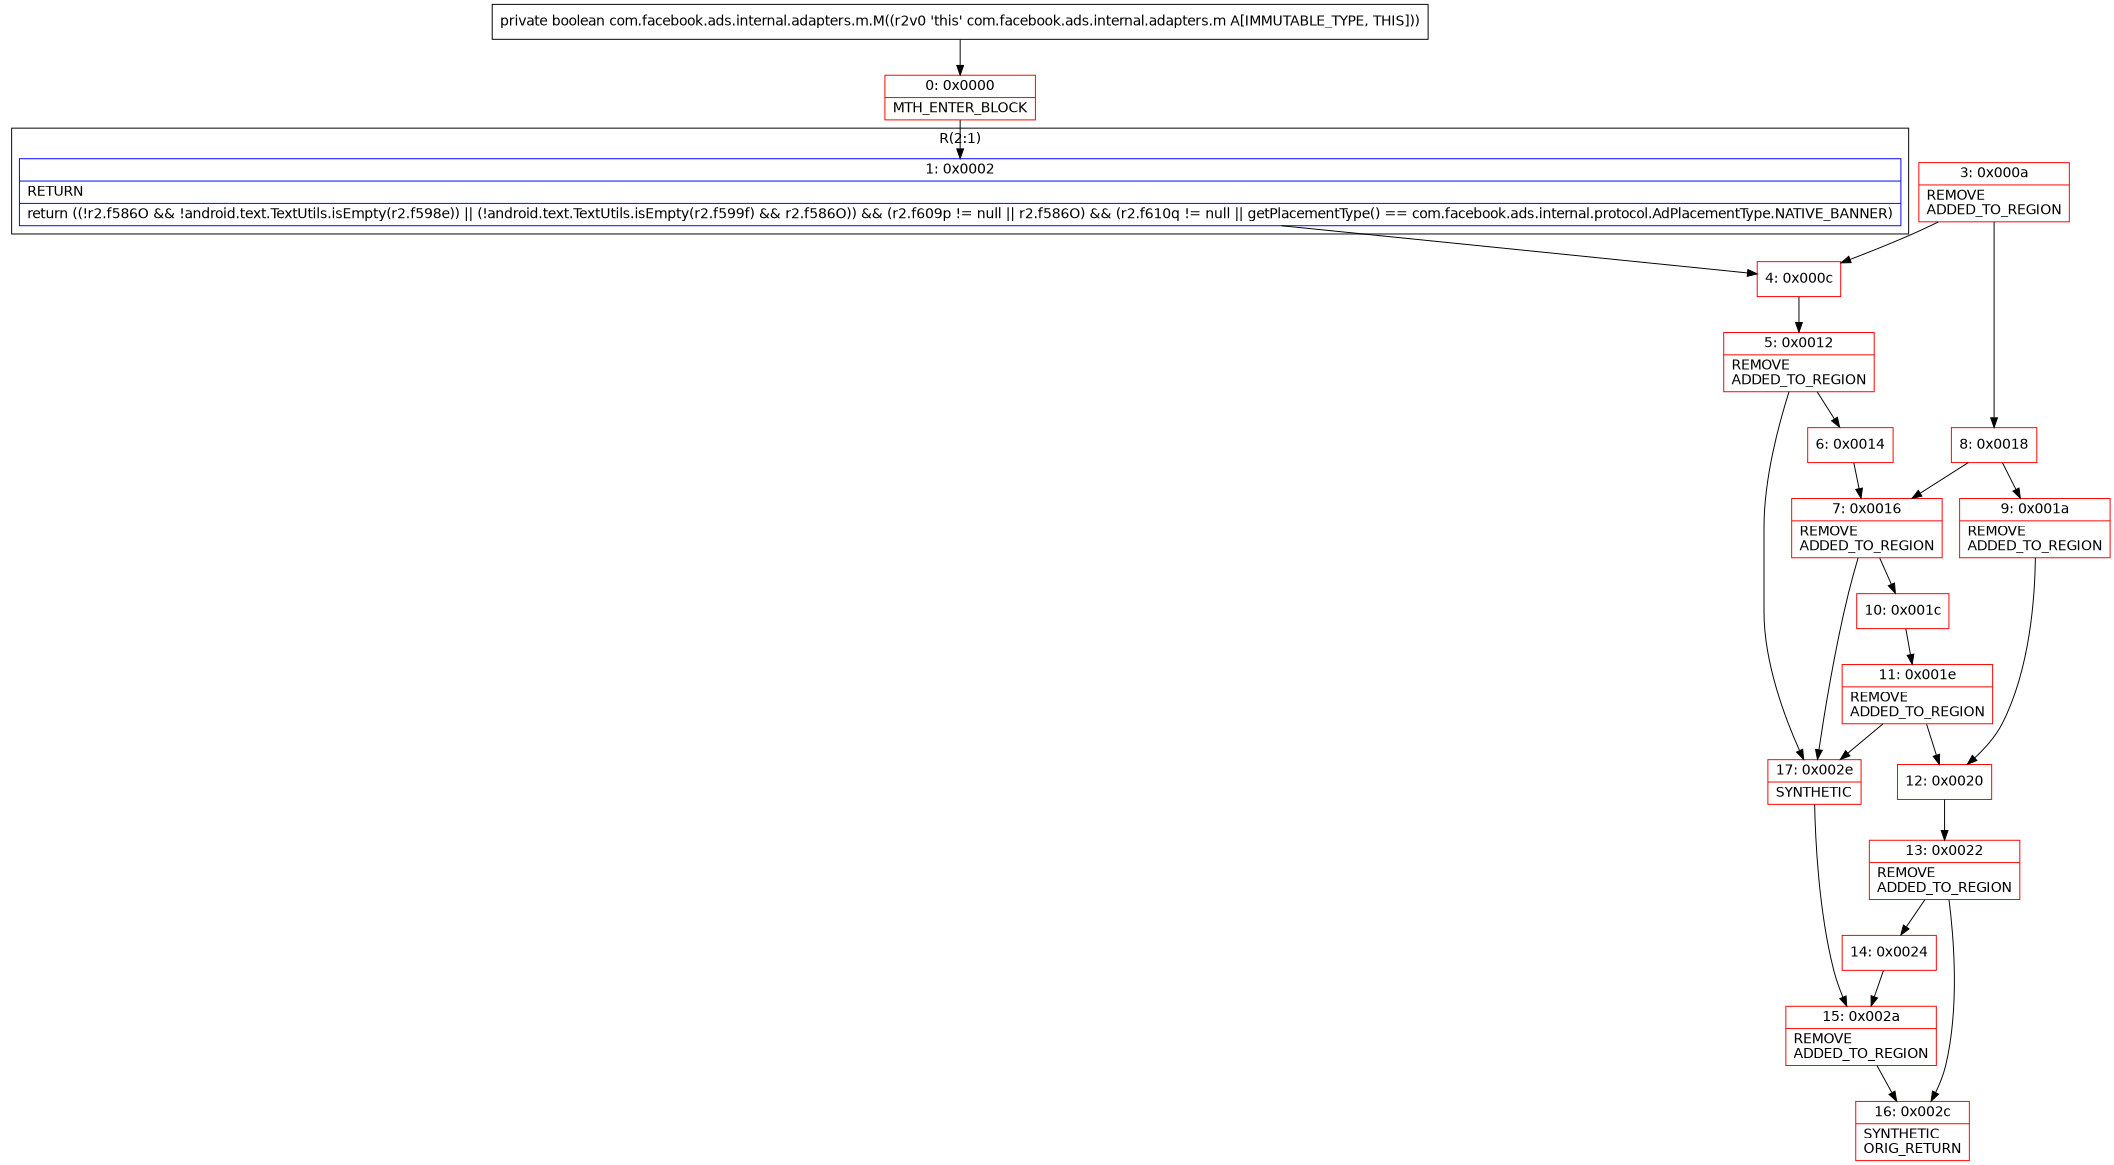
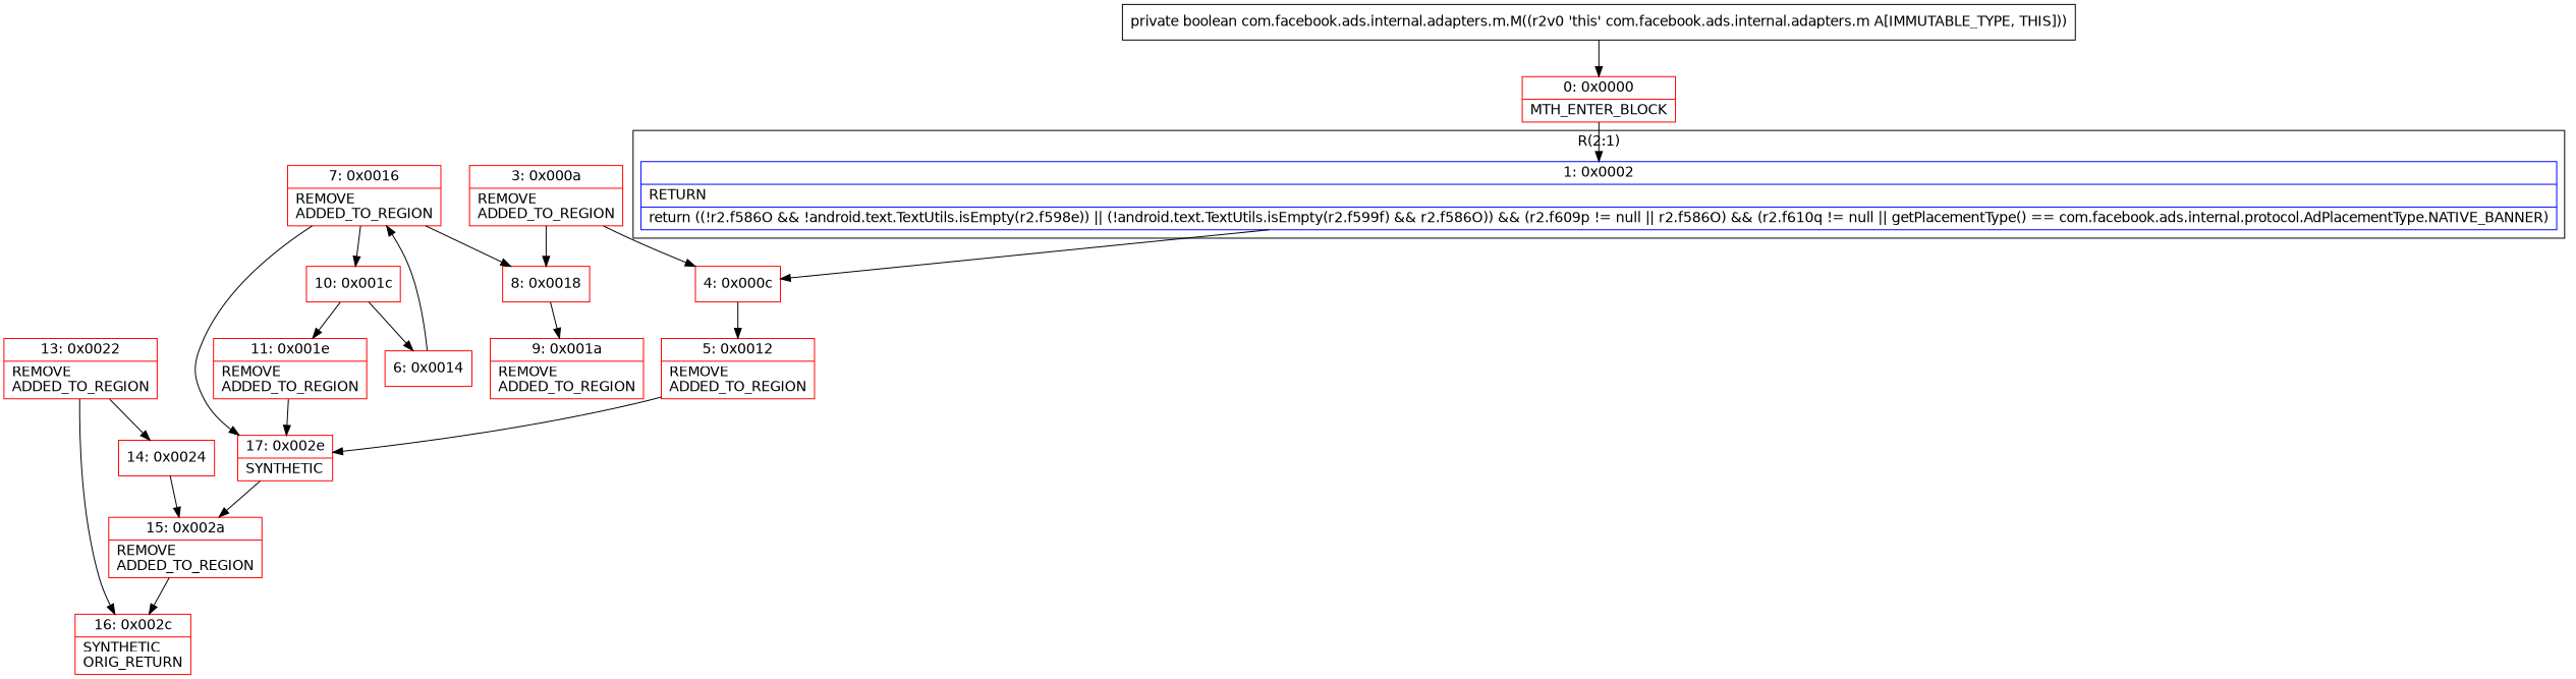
  digraph {
    fontname="DejaVu Sans"
    node [color=red fontname="DejaVu Sans" shape=record]
    edge [fontname="DejaVu Sans"]
    n1 [color=blue label="{1\:\ 0x0002|RETURN\l|return ((!r2.f586O && !android.text.TextUtils.isEmpty(r2.f598e)) \|\| (!android.text.TextUtils.isEmpty(r2.f599f) && r2.f586O)) && (r2.f609p != null \|\| r2.f586O) && (r2.f610q != null \|\| getPlacementType() == com.facebook.ads.internal.protocol.AdPlacementType.NATIVE_BANNER)\l}"]
    n2 [label="{4\:\ 0x000c}"]
    n3 [label="{5\:\ 0x0012|REMOVE\lADDED_TO_REGION\l}"]
    n4 [label="{0\:\ 0x0000|MTH_ENTER_BLOCK\l}"]
    n5 [label="{3\:\ 0x000a|REMOVE\lADDED_TO_REGION\l}"]
    n6 [label="{8\:\ 0x0018}"]
    n7 [label="{9\:\ 0x001a|REMOVE\lADDED_TO_REGION\l}"]
    n8 [label="{6\:\ 0x0014}"]
    n9 [label="{17\:\ 0x002e|SYNTHETIC\l}"]
    n10 [label="{7\:\ 0x0016|REMOVE\lADDED_TO_REGION\l}"]
    n11 [label="{15\:\ 0x002a|REMOVE\lADDED_TO_REGION\l}"]
    n12 [label="{10\:\ 0x001c}"]
-   n13 [label="{12\:\ 0x0020}"]
    n14 [label="{11\:\ 0x001e|REMOVE\lADDED_TO_REGION\l}"]
    n15 [label="{13\:\ 0x0022|REMOVE\lADDED_TO_REGION\l}"]
    n16 [label="{14\:\ 0x0024}"]
    n17 [label="{16\:\ 0x002c|SYNTHETIC\lORIG_RETURN\l}"]
    n18 [label="{private boolean com.facebook.ads.internal.adapters.m.M((r2v0 'this' com.facebook.ads.internal.adapters.m A[IMMUTABLE_TYPE, THIS])) }" color=""]
    subgraph cluster_1 {
      label="R(2:1)"
      n1
    }
    n1 -> n2
    n2 -> n3
-   n3 -> n8
+   n12 -> n8
    n3 -> n9
    n4 -> n1
    n5 -> n2
    n5 -> n6
    n6 -> n7
-   n7 -> n13
    n8 -> n10
    n9 -> n11
-   n6 -> n10
+   n10 -> n6
    n10 -> n9
    n10 -> n12
    n11 -> n17
    n12 -> n14
-   n13 -> n15
    n14 -> n9
-   n14 -> n13
    n15 -> n16
    n15 -> n17
    n16 -> n11
    n18 -> n4
  }
